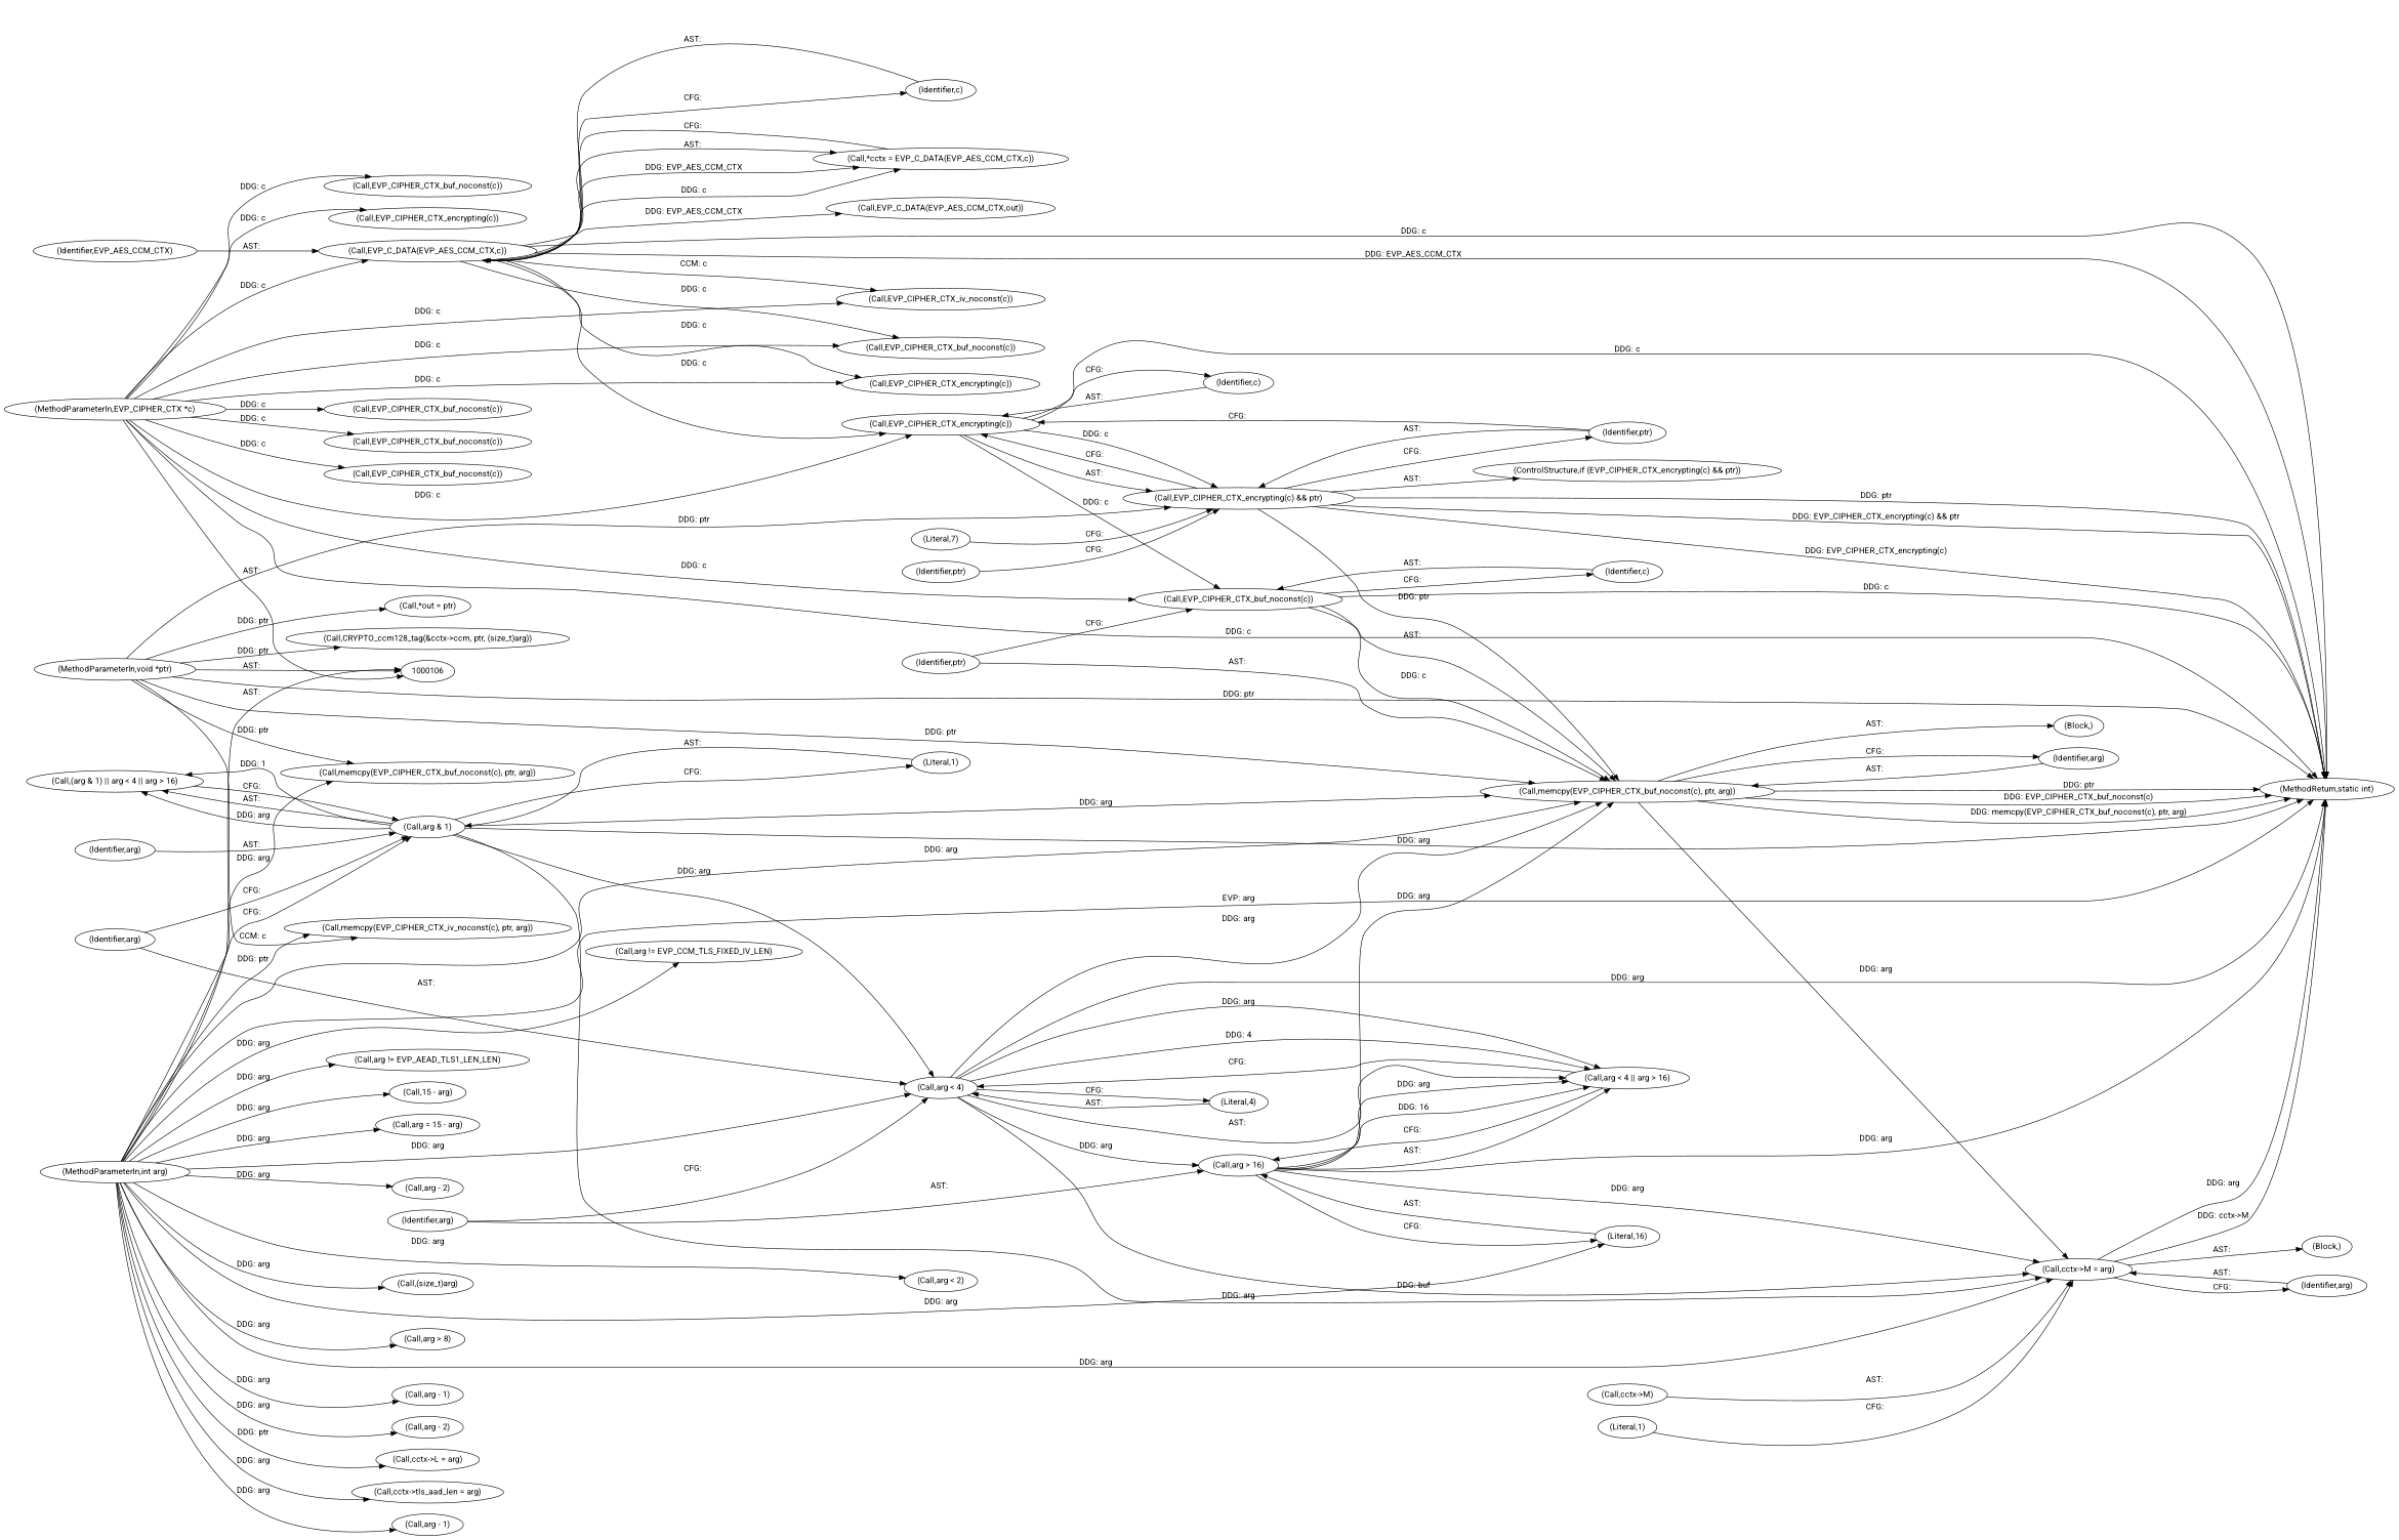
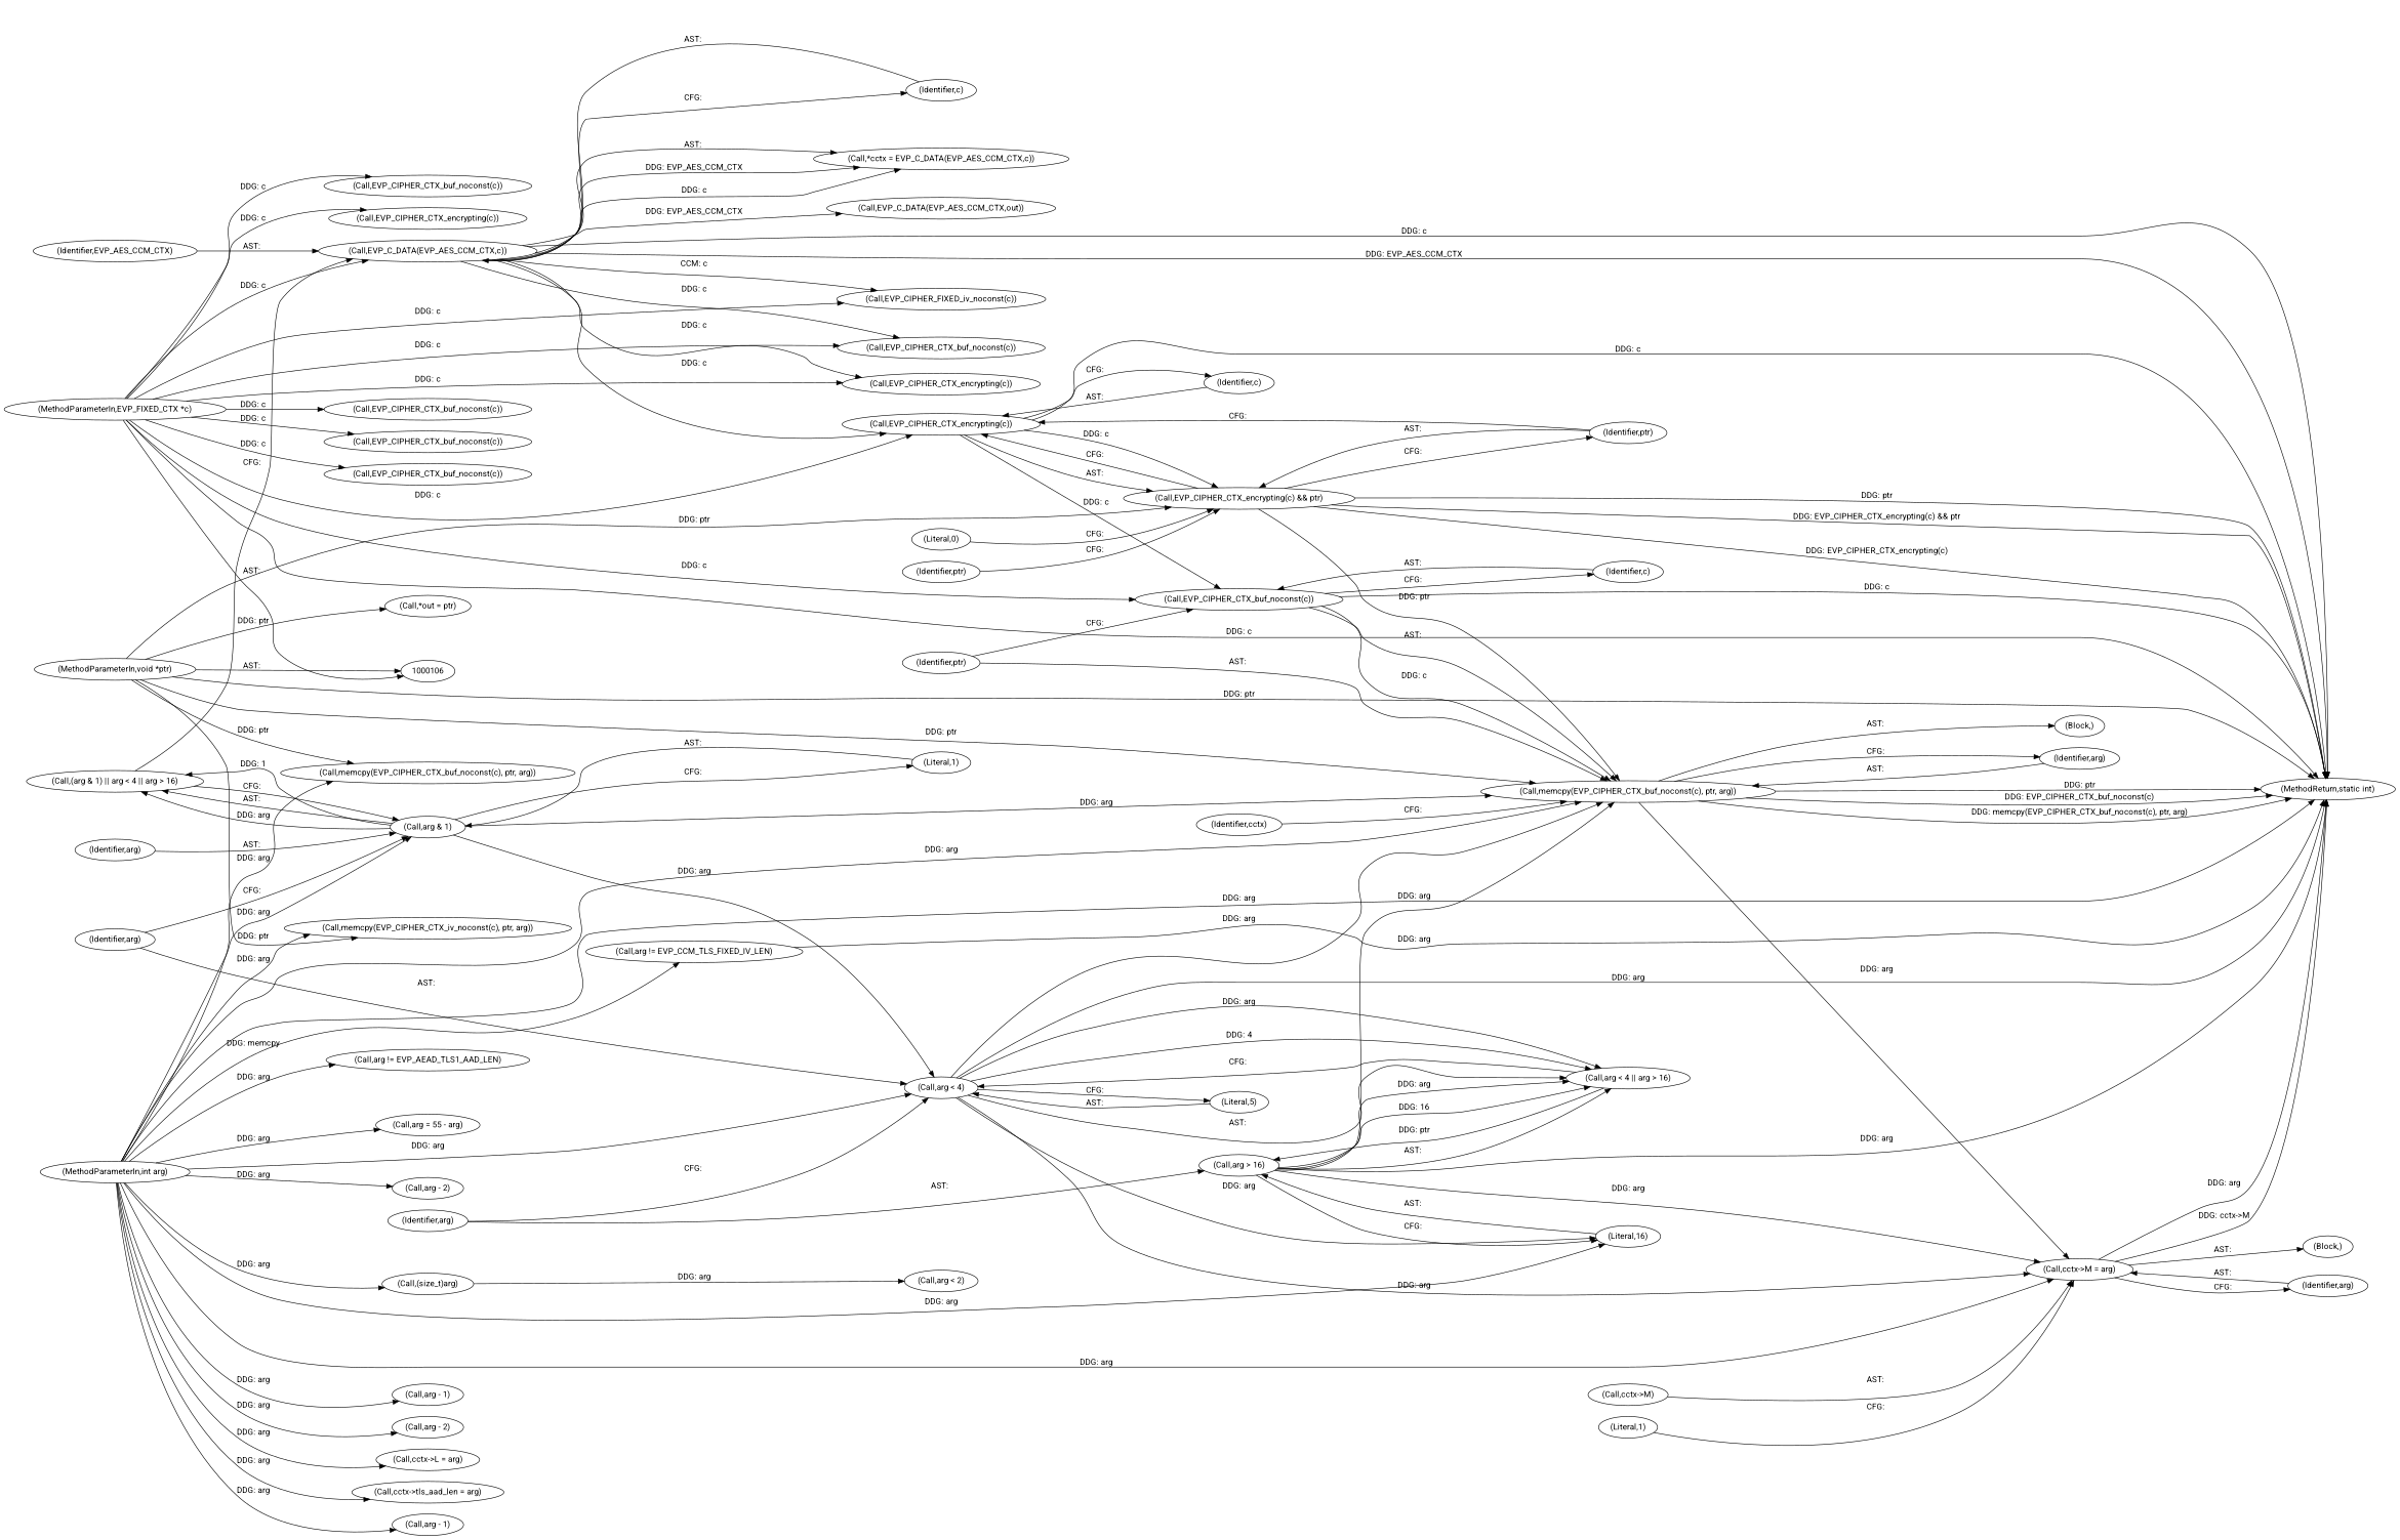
  digraph {
    fontname=Roboto
    rankdir=LR
    node [fontname=Roboto]
    edge [fontname=Roboto]
    n1 [label="(Call,memcpy(EVP_CIPHER_CTX_buf_noconst(c), ptr, arg))"]
    n2 [label="(Call,cctx->M = arg)"]
    n3 [label="(MethodReturn,static int)"]
    n4 [label="(Identifier,arg)"]
    n5 [label="(Block,)"]
    n6 [label="(Block,)"]
    n7 [label="(Identifier,arg)"]
    n8 [label="(Call,EVP_CIPHER_CTX_buf_noconst(c))"]
    n9 [label="(Identifier,c)"]
    n10 [label="(Call,EVP_CIPHER_CTX_encrypting(c))"]
    n11 [label="(Call,EVP_CIPHER_CTX_encrypting(c) && ptr)"]
    n12 [label="(Identifier,c)"]
-   n13 [label="(ControlStructure,if (EVP_CIPHER_CTX_encrypting(c) && ptr))"]
    n14 [label="(Identifier,ptr)"]
    n15 [label="(Call,EVP_C_DATA(EVP_AES_CCM_CTX,c))"]
    n16 [label="(Identifier,c)"]
-   n17 [label="(Call,EVP_CIPHER_CTX_iv_noconst(c))"]
+   n17 [label="(Call,EVP_CIPHER_FIXED_iv_noconst(c))"]
    n18 [label="(Call,*cctx = EVP_C_DATA(EVP_AES_CCM_CTX,c))"]
    n19 [label="(Call,EVP_C_DATA(EVP_AES_CCM_CTX,out))"]
    n20 [label="(Call,EVP_CIPHER_CTX_buf_noconst(c))"]
    n21 [label="(Call,EVP_CIPHER_CTX_encrypting(c))"]
-   n22 [label="(MethodParameterIn,EVP_CIPHER_CTX *c)"]
+   n22 [label="(MethodParameterIn,EVP_FIXED_CTX *c)"]
    n23 [label="(Call,EVP_CIPHER_CTX_buf_noconst(c))"]
    n24 [label="(Call,EVP_CIPHER_CTX_buf_noconst(c))"]
    n25 [label="(Call,EVP_CIPHER_CTX_buf_noconst(c))"]
    n26 [label="(Call,EVP_CIPHER_CTX_buf_noconst(c))"]
    n27 [label="(Call,EVP_CIPHER_CTX_encrypting(c))"]
    1000106
    n29 [label="(MethodParameterIn,void *ptr)"]
-   n30 [label="(Call,CRYPTO_ccm128_tag(&cctx->ccm, ptr, (size_t)arg))"]
    n31 [label="(Call,memcpy(EVP_CIPHER_CTX_buf_noconst(c), ptr, arg))"]
    n32 [label="(Call,memcpy(EVP_CIPHER_CTX_iv_noconst(c), ptr, arg))"]
    n33 [label="(Call,*out = ptr)"]
    n34 [label="(Call,arg & 1)"]
    n35 [label="(Call,arg < 4)"]
    n36 [label="(Literal,1)"]
    n37 [label="(Call,(arg & 1) || arg < 4 || arg > 16)"]
    n38 [label="(Call,arg > 16)"]
-   n39 [label="(Literal,4)"]
+   n39 [label="(Literal,5)"]
    n40 [label="(Call,arg < 4 || arg > 16)"]
    n41 [label="(MethodParameterIn,int arg)"]
-   n42 [label="(Call,15 - arg)"]
-   n43 [label="(Call,arg = 15 - arg)"]
+   n43 [label="(Call,arg = 55 - arg)"]
    n44 [label="(Call,(size_t)arg)"]
    n45 [label="(Call,arg - 2)"]
-   n46 [label="(Call,arg > 8)"]
    n47 [label="(Call,arg - 1)"]
    n48 [label="(Call,arg < 2)"]
    n49 [label="(Call,arg - 2)"]
    n50 [label="(Call,cctx->L = arg)"]
    n51 [label="(Call,cctx->tls_aad_len = arg)"]
    n52 [label="(Call,arg - 1)"]
    n53 [label="(Call,arg != EVP_CCM_TLS_FIXED_IV_LEN)"]
-   n54 [label="(Call,arg != EVP_AEAD_TLS1_LEN_LEN)"]
+   n54 [label="(Call,arg != EVP_AEAD_TLS1_AAD_LEN)"]
    n55 [label="(Literal,16)"]
    n56 [label="(Identifier,EVP_AES_CCM_CTX)"]
+   n57 [label="(Identifier,cctx)"]
    n58 [label="(Identifier,arg)"]
-   n59 [label="(Literal,7)"]
+   n59 [label="(Literal,0)"]
    n60 [label="(Identifier,ptr)"]
    n61 [label="(Identifier,arg)"]
    n62 [label="(Identifier,ptr)"]
    n63 [label="(Literal,1)"]
    n64 [label="(Identifier,arg)"]
    n65 [label="(Call,cctx->M)"]
    n1 -> n2 [label="DDG: arg"]
    n1 -> n3 [label="DDG: ptr"]
    n1 -> n3 [label="DDG: EVP_CIPHER_CTX_buf_noconst(c)"]
    n1 -> n3 [label="DDG: memcpy(EVP_CIPHER_CTX_buf_noconst(c), ptr, arg)"]
    n1 -> n4 [label="CFG: "]
    n1 -> n5 [label="AST: "]
    n2 -> n3 [label="DDG: arg"]
    n2 -> n3 [label="DDG: cctx->M"]
    n2 -> n6 [label="AST: "]
    n2 -> n7 [label="CFG: "]
    n4 -> n1 [label="AST: "]
    n7 -> n2 [label="AST: "]
    n8 -> n1 [label="AST: "]
    n8 -> n1 [label="DDG: c"]
    n8 -> n3 [label="DDG: c"]
    n8 -> n9 [label="CFG: "]
    n9 -> n8 [label="AST: "]
    n10 -> n3 [label="DDG: c"]
    n10 -> n8 [label="DDG: c"]
    n10 -> n11 [label="AST: "]
    n10 -> n11 [label="DDG: c"]
    n10 -> n12 [label="CFG: "]
    n11 -> n1 [label="DDG: ptr"]
    n11 -> n3 [label="DDG: EVP_CIPHER_CTX_encrypting(c) && ptr"]
    n11 -> n3 [label="DDG: EVP_CIPHER_CTX_encrypting(c)"]
    n11 -> n3 [label="DDG: ptr"]
    n11 -> n10 [label="CFG: "]
-   n11 -> n13 [label="AST: "]
    n11 -> n14 [label="CFG: "]
    n12 -> n10 [label="AST: "]
    n14 -> n10 [label="CFG: "]
    n14 -> n11 [label="AST: "]
    n15 -> n3 [label="DDG: c"]
    n15 -> n3 [label="DDG: EVP_AES_CCM_CTX"]
    n15 -> n10 [label="DDG: c"]
    n15 -> n16 [label="CFG: "]
    n15 -> n17 [label="CCM: c"]
    n15 -> n18 [label="AST: "]
    n15 -> n18 [label="DDG: EVP_AES_CCM_CTX"]
    n15 -> n18 [label="DDG: c"]
    n15 -> n19 [label="DDG: EVP_AES_CCM_CTX"]
    n15 -> n20 [label="DDG: c"]
    n15 -> n21 [label="DDG: c"]
    n16 -> n15 [label="AST: "]
-   n18 -> n15 [label="CFG: "]
+   n37 -> n15 [label="CFG: "]
    n22 -> n3 [label="DDG: c"]
    n22 -> n8 [label="DDG: c"]
    n22 -> n10 [label="DDG: c"]
    n22 -> n15 [label="DDG: c"]
    n22 -> n17 [label="DDG: c"]
    n22 -> n20 [label="DDG: c"]
    n22 -> n21 [label="DDG: c"]
    n22 -> n23 [label="DDG: c"]
    n22 -> n24 [label="DDG: c"]
    n22 -> n25 [label="DDG: c"]
    n22 -> n26 [label="DDG: c"]
    n22 -> n27 [label="DDG: c"]
    n22 -> 1000106 [label="AST: "]
    n29 -> n1 [label="DDG: ptr"]
    n29 -> n3 [label="DDG: ptr"]
    n29 -> n11 [label="DDG: ptr"]
    n29 -> 1000106 [label="AST: "]
-   n29 -> n30 [label="DDG: ptr"]
    n29 -> n31 [label="DDG: ptr"]
-   n29 -> n32 [label="CCM: c"]
+   n29 -> n32 [label="DDG: ptr"]
    n29 -> n33 [label="DDG: ptr"]
    n34 -> n1 [label="DDG: arg"]
-   n34 -> n2 [label="DDG: arg"]
-   n34 -> n3 [label="DDG: arg"]
+   n53 -> n3 [label="DDG: arg"]
    n34 -> n35 [label="DDG: arg"]
    n34 -> n36 [label="CFG: "]
    n34 -> n37 [label="AST: "]
    n34 -> n37 [label="DDG: arg"]
    n34 -> n37 [label="DDG: 1"]
    n35 -> n1 [label="DDG: arg"]
-   n35 -> n2 [label="DDG: buf"]
+   n35 -> n2 [label="DDG: arg"]
    n35 -> n3 [label="DDG: arg"]
-   n35 -> n38 [label="DDG: arg"]
+   n35 -> n55 [label="DDG: arg"]
    n35 -> n39 [label="CFG: "]
    n35 -> n40 [label="AST: "]
    n35 -> n40 [label="DDG: arg"]
    n35 -> n40 [label="DDG: 4"]
    n36 -> n34 [label="AST: "]
    n37 -> n34 [label="CFG: "]
    n38 -> n1 [label="DDG: arg"]
    n38 -> n2 [label="DDG: arg"]
    n38 -> n3 [label="DDG: arg"]
    n38 -> n40 [label="AST: "]
    n38 -> n40 [label="DDG: arg"]
    n38 -> n40 [label="DDG: 16"]
    n38 -> n55 [label="CFG: "]
    n39 -> n35 [label="AST: "]
    n40 -> n35 [label="CFG: "]
-   n40 -> n38 [label="CFG: "]
+   n40 -> n38 [label="DDG: ptr"]
    n41 -> n1 [label="DDG: arg"]
    n41 -> n2 [label="DDG: arg"]
-   n41 -> n3 [label="EVP: arg"]
-   n41 -> 1000106 [label="AST: "]
+   n41 -> n3 [label="DDG: arg"]
    n41 -> n31 [label="DDG: arg"]
-   n41 -> n32 [label="DDG: ptr"]
-   n41 -> n34 [label="CFG: "]
+   n41 -> n32 [label="DDG: arg"]
+   n41 -> n34 [label="DDG: arg"]
    n41 -> n35 [label="DDG: arg"]
-   n41 -> n42 [label="DDG: arg"]
    n41 -> n43 [label="DDG: arg"]
    n41 -> n44 [label="DDG: arg"]
    n41 -> n45 [label="DDG: arg"]
-   n41 -> n46 [label="DDG: arg"]
    n41 -> n47 [label="DDG: arg"]
-   n41 -> n48 [label="DDG: arg"]
+   n44 -> n48 [label="DDG: arg"]
    n41 -> n49 [label="DDG: arg"]
-   n41 -> n50 [label="DDG: ptr"]
+   n41 -> n50 [label="DDG: arg"]
    n41 -> n51 [label="DDG: arg"]
    n41 -> n52 [label="DDG: arg"]
-   n41 -> n53 [label="DDG: arg"]
+   n41 -> n53 [label="DDG: memcpy"]
    n41 -> n54 [label="DDG: arg"]
    n41 -> n55 [label="DDG: arg"]
    n55 -> n38 [label="AST: "]
    n56 -> n15 [label="AST: "]
+   n57 -> n1 [label="CFG: "]
    n58 -> n34 [label="AST: "]
    n59 -> n11 [label="CFG: "]
    n60 -> n1 [label="AST: "]
    n60 -> n8 [label="CFG: "]
    n61 -> n34 [label="CFG: "]
    n61 -> n35 [label="AST: "]
    n62 -> n11 [label="CFG: "]
    n63 -> n2 [label="CFG: "]
    n64 -> n35 [label="CFG: "]
    n64 -> n38 [label="AST: "]
    n65 -> n2 [label="AST: "]
  }
